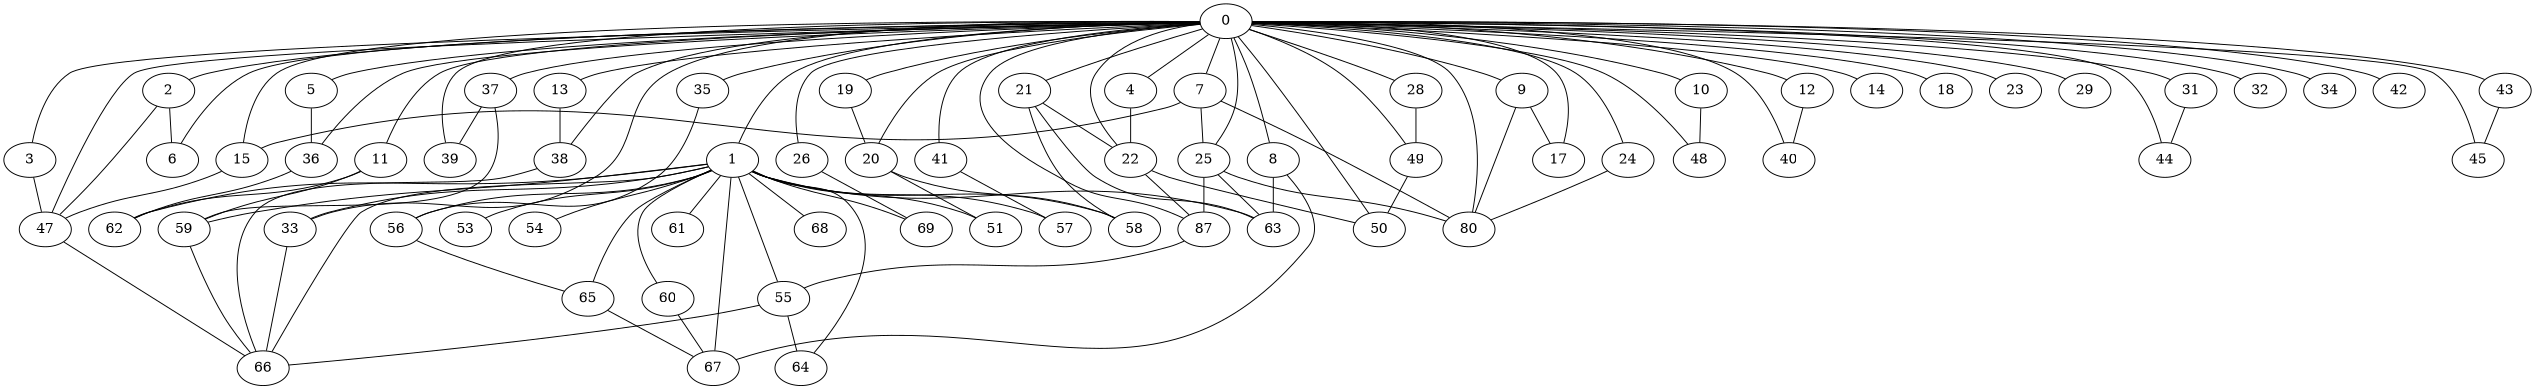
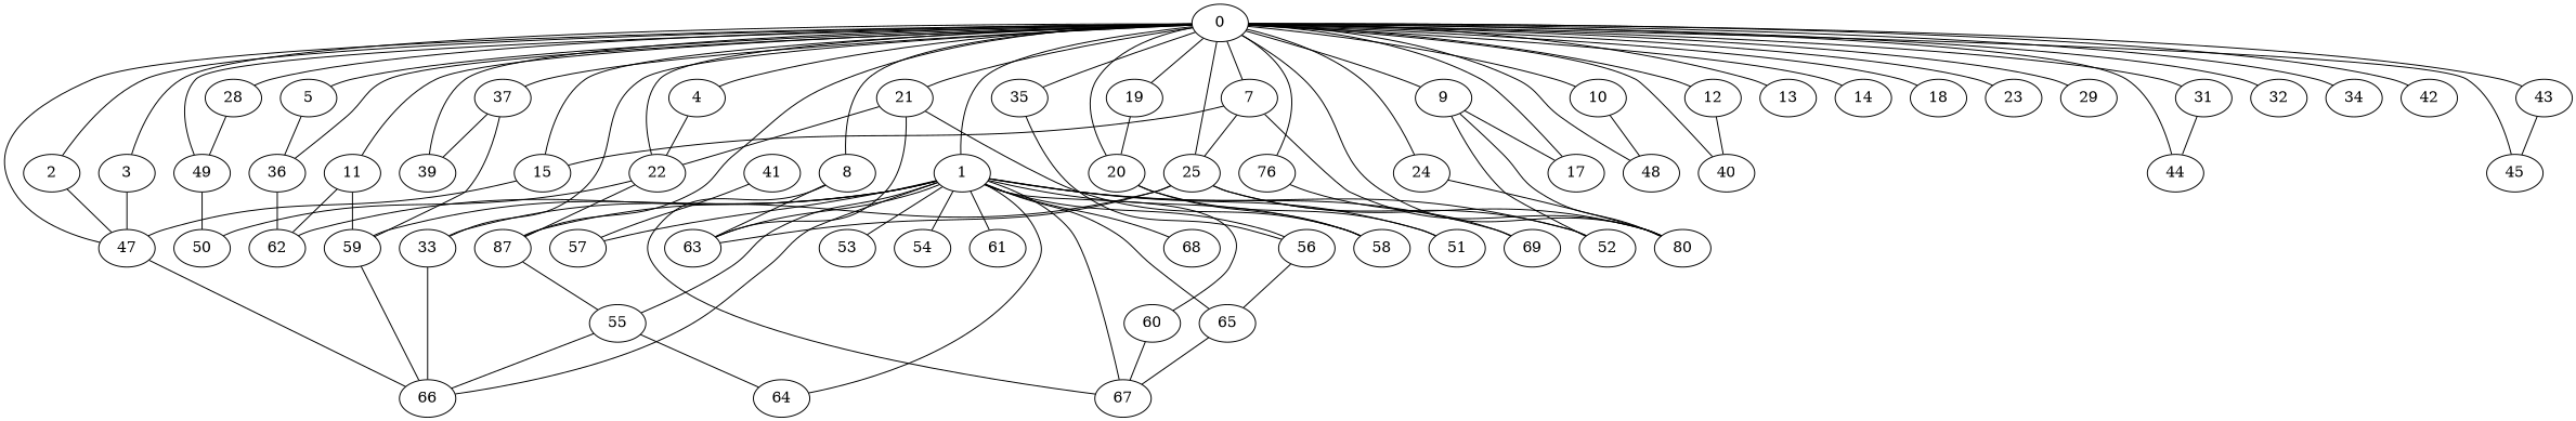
  graph {
    0
    1
    2
    3
    4
    5
-   6
    7
    8
    9
    10
    11
    12
    13
    14
    15
    17
    18
    19
    20
    21
    22
    23
    24
    25
-   26
+   26 [label=76]
    n27 [label=87]
    28
    29
    n30 [label=80]
    31
    32
    33
    34
    35
    36
    37
-   38
    39
    40
    41
    42
    43
    44
    45
    47
    48
    49
    50
    64
    66
    67
    68
    69
    65
    51
+   52
    53
    54
    55
    56
    57
    58
    59
    60
    61
    62
    63
    0 -- 1
    0 -- 2
    0 -- 3
    0 -- 4
    0 -- 5
-   0 -- 6
    0 -- 7
    0 -- 8
    0 -- 9
    0 -- 10
    0 -- 11
    0 -- 12
    0 -- 13
    0 -- 14
    0 -- 15
    0 -- 17
    0 -- 18
    0 -- 19
    0 -- 20
    0 -- 21
    0 -- 22
    0 -- 23
    0 -- 24
    0 -- 25
    0 -- 26
    0 -- n27
    0 -- 28
    0 -- 29
    0 -- n30
    0 -- 31
    0 -- 32
    0 -- 33
    0 -- 34
    0 -- 35
    0 -- 36
    0 -- 37
-   0 -- 38
    0 -- 39
    0 -- 40
-   0 -- 41
    0 -- 42
    0 -- 43
    0 -- 44
    0 -- 45
    0 -- 47
    0 -- 48
    0 -- 49
-   0 -- 50
    1 -- 33
    1 -- 64
    1 -- 66
    1 -- 67
    1 -- 68
    1 -- 69
    1 -- 65
    1 -- 51
+   1 -- 52
    1 -- 53
    1 -- 54
    1 -- 55
    1 -- 56
    1 -- 57
    1 -- 58
    1 -- 59
    1 -- 60
    1 -- 61
    1 -- 62
    1 -- 63
-   2 -- 6
    2 -- 47
    3 -- 47
    4 -- 22
    5 -- 36
    7 -- 15
    7 -- 25
    7 -- n30
    8 -- 67
    8 -- 63
    9 -- 17
    9 -- n30
+   9 -- 52
    10 -- 48
    11 -- 59
    11 -- 62
    12 -- 40
-   13 -- 38
    15 -- 47
    19 -- 20
    20 -- 51
    20 -- 58
    21 -- 22
    21 -- 58
    21 -- 63
    22 -- n27
    22 -- 50
    24 -- n30
    25 -- n27
    25 -- n30
+   25 -- 52
    25 -- 63
    26 -- 69
    n27 -- 55
    28 -- 49
    31 -- 44
    33 -- 66
    35 -- 56
    36 -- 62
    37 -- 39
    37 -- 59
-   38 -- 66
    41 -- 57
    43 -- 45
    47 -- 66
    49 -- 50
    65 -- 67
    55 -- 64
    55 -- 66
    56 -- 65
    59 -- 66
    60 -- 67
  }
